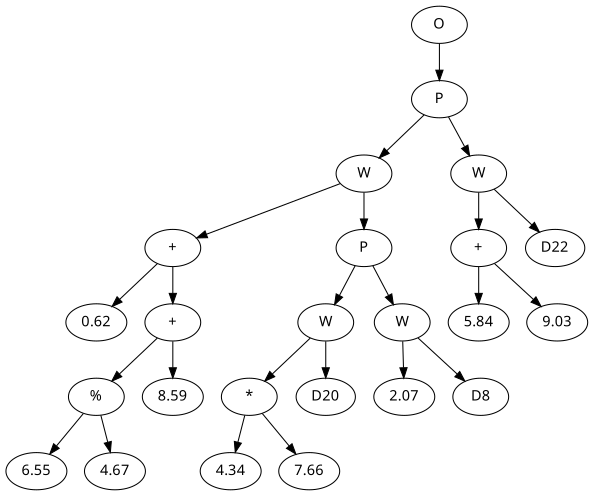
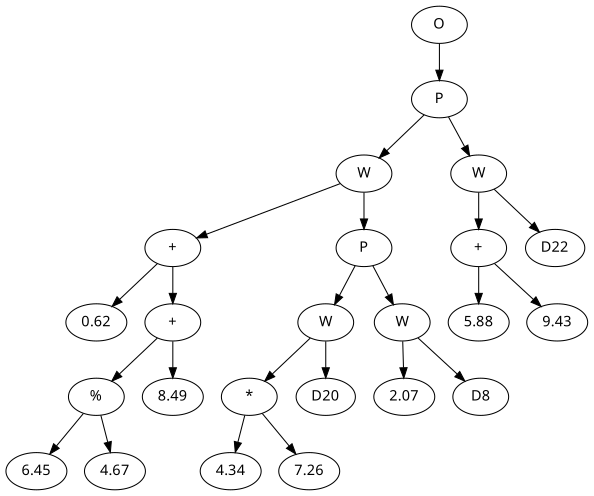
  digraph {
    fontname="Noto Sans"
    node [fontname="Noto Sans"]
    edge [fontname="Noto Sans"]
    n1 [label=O]
    n2 [label=P]
    n3 [label=W]
    n4 [label=W]
    n5 [label="+"]
    n6 [label=P]
    n7 [label="+"]
    n8 [label=D22]
    n9 [label=0.62]
    n10 [label="+"]
    n11 [label=W]
    n12 [label=W]
    n13 [label="%"]
-   n14 [label=8.59]
-   n15 [label=6.55]
+   n14 [label=8.49]
+   n15 [label=6.45]
    n16 [label=4.67]
    n17 [label="*"]
    n18 [label=D20]
    n19 [label=2.07]
    n20 [label=D8]
    n21 [label=4.34]
-   n22 [label=7.66]
-   n23 [label=5.84]
-   n24 [label=9.03]
+   n22 [label=7.26]
+   n23 [label=5.88]
+   n24 [label=9.43]
    n1 -> n2
    n2 -> n3
    n2 -> n4
    n3 -> n5
    n3 -> n6
    n4 -> n7
    n4 -> n8
    n5 -> n9
    n5 -> n10
    n6 -> n11
    n6 -> n12
    n7 -> n23
    n7 -> n24
    n10 -> n13
    n10 -> n14
    n11 -> n17
    n11 -> n18
    n12 -> n19
    n12 -> n20
    n13 -> n15
    n13 -> n16
    n17 -> n21
    n17 -> n22
  }
